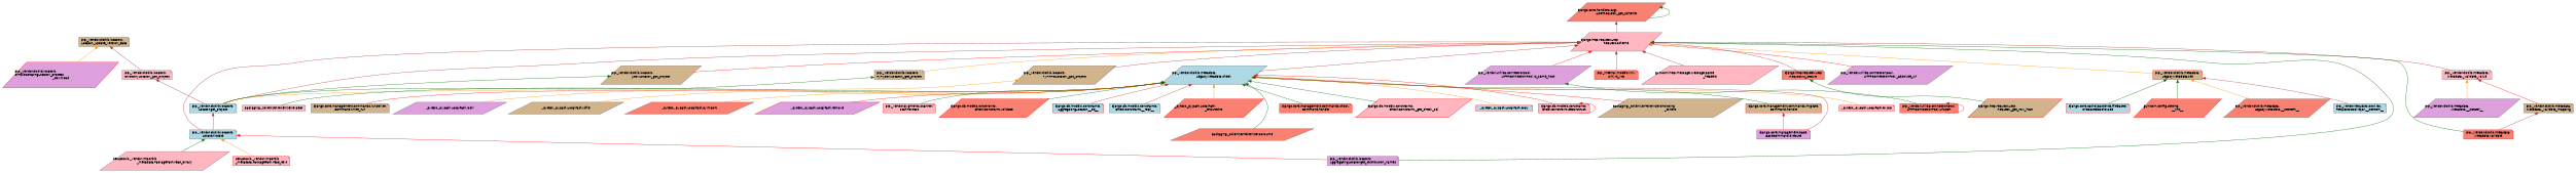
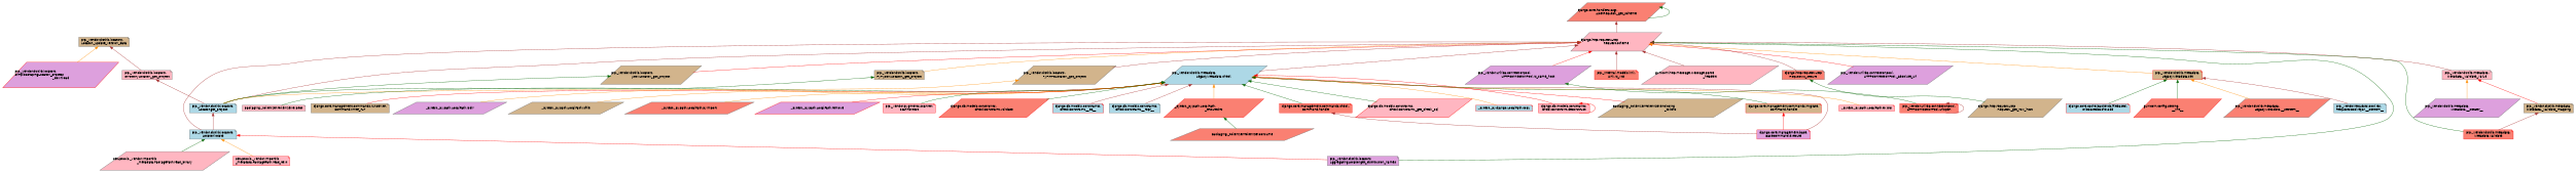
  digraph {
    rankdir=TB
    node [color=grey40 fillcolor=salmon fontname=Helvetica fontsize=10 shape=note style=filled]
    edge [color=brown dir=back fontname=Helvetica fontsize=10 labelfontname=Helvetica labelfontsize=10 style=solid]
    n1 [color=gray40 fontcolor=black height=0.2 label="django.core.handlers.asgi.\lASGIRequest._get_scheme" shape=parallelogram width=0.4]
    n2 [fillcolor=lightpink height=0.2 label="django.http.request.Http\lRequest.scheme" shape=parallelogram width=0.4]
    n3 [fillcolor=plum height=0.2 label="pip._vendor.urllib3.connectionpool.\lHTTPConnectionPool._absolute_url" shape=parallelogram width=0.4]
    n4 [fillcolor=tan height=0.2 label="pip._vendor.distlib.locators.\lJSONLocator._get_project" shape=parallelogram width=0.4]
    n5 [fillcolor=lightblue height=0.2 label="pip._vendor.distlib.locators.\lLocator.locate" width=0.4]
    n6 [fillcolor=plum height=0.2 label="pip._vendor.distlib.locators.\lAggregatingLocator.get_distribution_names" width=0.4]
    n7 [fillcolor=tan height=0.2 label="pip._vendor.distlib.locators.\lPyPIJSONLocator._get_project" width=0.4]
    n8 [fillcolor=tan height=0.2 label="pip._vendor.distlib.locators.\lPyPIRPCLocator._get_project" shape=parallelogram width=0.4]
    n9 [fillcolor=lightpink height=0.2 label="pip._vendor.distlib.metadata.\lMetadata._validate_value" width=0.4]
    n10 [color=red height=0.2 label="pip._vendor.distlib.metadata.\lMetadata.validate" width=0.4]
    n11 [fillcolor=lightblue height=0.2 label="pip._vendor.distlib.metadata.\lLegacyMetadata.check" shape=parallelogram width=0.4]
    n12 [fillcolor=plum height=0.2 label="pip._vendor.urllib3.connectionpool.\lHTTPConnectionPool.is_same_host" shape=parallelogram width=0.4]
    n13 [height=0.2 label="django.http.request.Http\lRequest.is_secure" width=0.4]
    n14 [color=red height=0.2 label="pip._internal.models.link.\lLink.is_vcs" width=0.4]
    n15 [fillcolor=lightpink height=0.2 label="gunicorn.http.message.Message.parse\l_headers" shape=parallelogram width=0.4]
    n16 [color=red fillcolor=tan height=0.2 label="pip._vendor.distlib.metadata.\lLegacyMetadata.set" width=0.4]
    n17 [fillcolor=lightblue height=0.2 label="pip._vendor.distlib.locators.\lLocator.get_project" width=0.4]
    n18 [fillcolor=lightpink height=0.2 label="setuptools._vendor.importlib\l_metadata.PackagePath.read_binary" shape=parallelogram width=0.4]
    n19 [color=red fillcolor=lightpink height=0.2 label="setuptools._vendor.importlib\l_metadata.PackagePath.read_text" width=0.4]
    n20 [fillcolor=tan height=0.2 label="pip._vendor.distlib.locators.\lLocator._update_version_data" width=0.4]
    n21 [fillcolor=lightpink height=0.2 label="pip._vendor.distlib.locators.\lDirectoryLocator._get_project" width=0.4]
    n22 [color=red fillcolor=plum height=0.2 label="pip._vendor.distlib.locators.\lSimpleScrapingLocator._process\l_download" shape=parallelogram width=0.4]
    n23 [fillcolor=plum height=0.2 label="pip._vendor.distlib.metadata.\lMetadata.__setattr__" shape=parallelogram width=0.4]
    n24 [fillcolor=tan height=0.2 label="pip._vendor.distlib.metadata.\lMetadata._validate_mapping" width=0.4]
-   n25 [color=red fillcolor=lightblue height=0.2 label="django.db.models.constraints.\lAggregatingLocator.__eq__" width=0.4]
+   n25 [color=red fillcolor=lightblue height=0.2 label="django.db.models.constraints.\lCheckConstraint.__eq__" width=0.4]
    n26 [fillcolor=lightblue height=0.2 label="django.db.models.constraints.\lCheckConstraint.__repr__" width=0.4]
    n27 [color=red height=0.2 label="_pytest._py.path.LocalPath.\l_ensuredirs" shape=parallelogram width=0.4]
    n28 [color=red fillcolor=lightpink height=0.2 label="django.db.models.constraints.\lCheckConstraint._get_check_sql" shape=parallelogram width=0.4]
    n29 [height=0.2 label="packaging._tokenizer.Tokenizer.consume" shape=parallelogram width=0.4]
-   n30 [color=red fillcolor=lightblue height=0.2 label="_pytest._py.path.LocalPath.copy" width=0.4]
+   n30 [color=red fillcolor=lightblue height=0.2 label="_pytest._py.django.LocalPath.copy" width=0.4]
    n31 [color=red fillcolor=lightpink height=0.2 label="django.db.models.constraints.\lCheckConstraint.deconstruct" width=0.4]
    n32 [fillcolor=tan height=0.2 label="packaging._tokenizer.Tokenizer.enclosing\l_tokens" shape=parallelogram width=0.4]
    n33 [color=red fillcolor=plum height=0.2 label="django.core.management.base.\lBaseCommand.execute" width=0.4]
    n34 [color=red fillcolor=lightpink height=0.2 label="_pytest._py.path.LocalPath.exists" width=0.4]
    n35 [fillcolor=lightpink height=0.2 label="packaging._tokenizer.Tokenizer.expect" width=0.4]
    n36 [color=red height=0.2 label="django.core.management.commands.check.\lCommand.handle" width=0.4]
    n37 [color=red fillcolor=tan height=0.2 label="django.core.management.commands.migrate.\lCommand.handle" width=0.4]
    n38 [fillcolor=tan height=0.2 label="django.core.management.commands.runserver.\lCommand.inner_run" width=0.4]
    n39 [fillcolor=plum height=0.2 label="_pytest._py.path.LocalPath.isdir" shape=parallelogram width=0.4]
    n40 [fillcolor=tan height=0.2 label="_pytest._py.path.LocalPath.isfile" shape=parallelogram width=0.4]
    n41 [height=0.2 label="_pytest._py.path.LocalPath.pyimport" shape=parallelogram width=0.4]
    n42 [color=red fillcolor=plum height=0.2 label="_pytest._py.path.LocalPath.remove" shape=parallelogram width=0.4]
    n43 [color=red fillcolor=lightpink height=0.2 label="pip._vendor.pygments.scanner.\lScanner.test" width=0.4]
    n44 [color=red height=0.2 label="django.db.models.constraints.\lCheckConstraint.validate" shape=parallelogram width=0.4]
    n45 [color=red height=0.2 label="pip._vendor.urllib3.connectionpool.\lHTTPConnectionPool.urlopen" width=0.4]
-   n46 [color=red fillcolor=tan height=0.2 label="django.http.request.Http\lRequest._get_raw_host" shape=parallelogram width=0.4]
+   n46 [fillcolor=tan height=0.2 label="django.http.request.Http\lRequest._get_raw_host" shape=parallelogram width=0.4]
    n47 [color=red height=0.2 label="gunicorn.config.Setting.\l__init__" shape=parallelogram width=0.4]
    n48 [height=0.2 label="pip._vendor.distlib.metadata.\lLegacyMetadata.__setitem__" shape=parallelogram width=0.4]
    n49 [fillcolor=lightblue height=0.2 label="pip._vendor.requests.cookies.\lRequestsCookieJar.__setitem__" width=0.4]
    n50 [color=red fillcolor=lightblue height=0.2 label="django.core.cache.backends.filebased.\lFileBasedCache.add" width=0.4]
    n1 -> n1 [color=darkgreen]
    n1 -> n2
    n2 -> n3 [color=red]
    n2 -> n4 [color=red]
    n2 -> n5
    n2 -> n6 [color=darkgreen]
    n2 -> n7 [color=darkorange]
    n2 -> n8
    n2 -> n9
    n2 -> n10 [color=darkgreen]
    n2 -> n11
    n2 -> n12 [color=red]
    n2 -> n13
    n2 -> n14
    n2 -> n15
    n2 -> n16 [color=darkorange]
    n2 -> n17
    n4 -> n17 [color=darkgreen]
    n5 -> n6 [color=red]
    n5 -> n18 [color=darkgreen]
    n5 -> n19 [color=darkorange]
    n7 -> n17 [color=darkgreen]
    n8 -> n17 [color=darkorange]
    n9 -> n23 [color=darkorange]
    n9 -> n24 [color=red]
    n11 -> n25
    n11 -> n26
    n11 -> n27 [color=darkorange]
    n11 -> n28 [color=darkgreen]
-   n11 -> n29 [color=darkgreen]
+   n27 -> n29 [color=darkgreen]
    n11 -> n30 [color=darkorange]
    n11 -> n31 [color=red]
    n11 -> n32 [color=red]
    n11 -> n33
    n11 -> n34 [color=darkorange]
    n11 -> n35 [color=darkgreen]
    n11 -> n36 [color=darkgreen]
    n11 -> n37 [color=darkgreen]
    n11 -> n38 [color=red]
    n11 -> n39 [color=darkorange]
    n11 -> n40 [color=darkorange]
    n11 -> n41 [color=darkorange]
    n11 -> n42 [color=red]
    n11 -> n43 [color=darkgreen]
    n11 -> n44 [color=darkgreen]
    n12 -> n45 [color=darkgreen]
    n13 -> n46 [color=darkgreen]
    n16 -> n47 [color=darkgreen]
    n16 -> n48 [color=darkorange]
    n16 -> n49
    n16 -> n50 [color=darkgreen]
    n17 -> n5
    n20 -> n21
    n20 -> n22 [color=darkorange]
    n21 -> n17
    n24 -> n10
    n31 -> n31 [color=red]
+   n36 -> n33
    n37 -> n33 [color=red]
    n45 -> n45
  }
